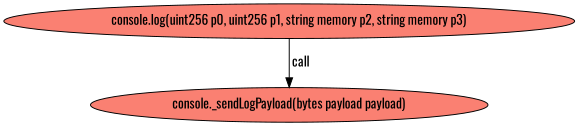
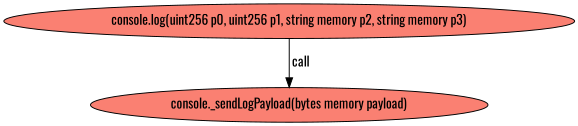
  digraph {
    fontname=Oswald
    node [style=filled fillcolor=salmon fontname=Oswald]
    "console.log(uint256 p0, uint256 p1, string memory p2, string memory p3)" [height=0.5 width=8.2414]
-   "console._sendLogPayload(bytes memory payload)" [height=0.5 width=5.7372 label="console._sendLogPayload(bytes payload payload)"]
+   "console._sendLogPayload(bytes memory payload)" [height=0.5 width=5.7372]
    "console.log(uint256 p0, uint256 p1, string memory p2, string memory p3)" -> "console._sendLogPayload(bytes memory payload)" [label=" call" fontname=Oswald]
  }
